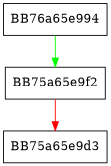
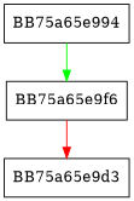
  digraph {
    splines=ortho
    node [shape=box]
-   BB75a65e994 [label=BB76a65e994]
-   BB75a65e9f2
+   BB75a65e994
+   BB75a65e9f2 [label=BB75a65e9f6]
    BB75a65e9d3
    BB75a65e994 -> BB75a65e9f2 [color=green]
    BB75a65e9f2 -> BB75a65e9d3 [color=red]
  }
